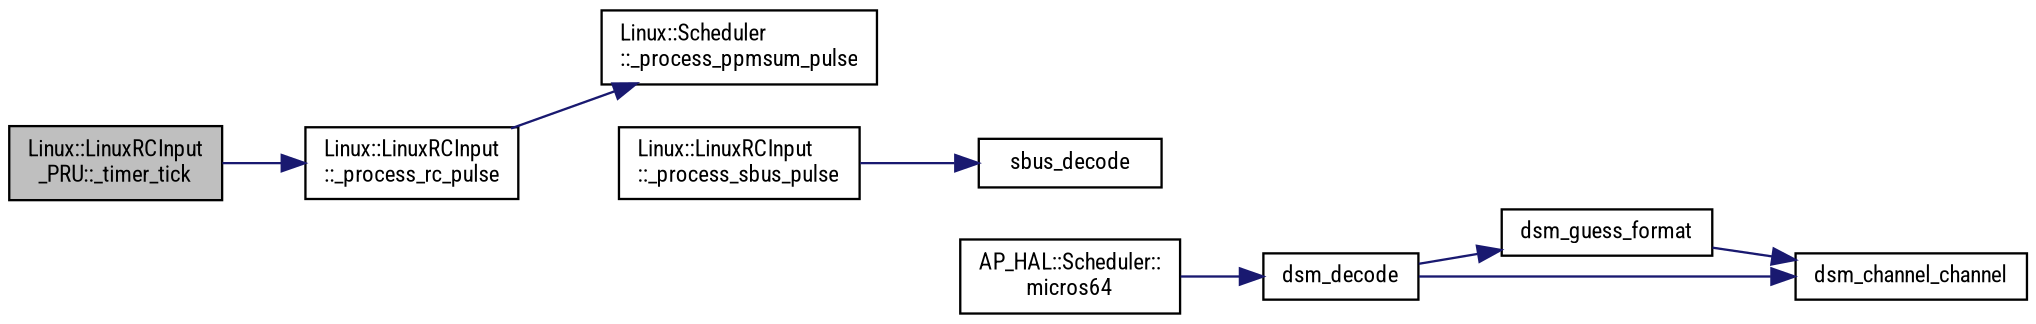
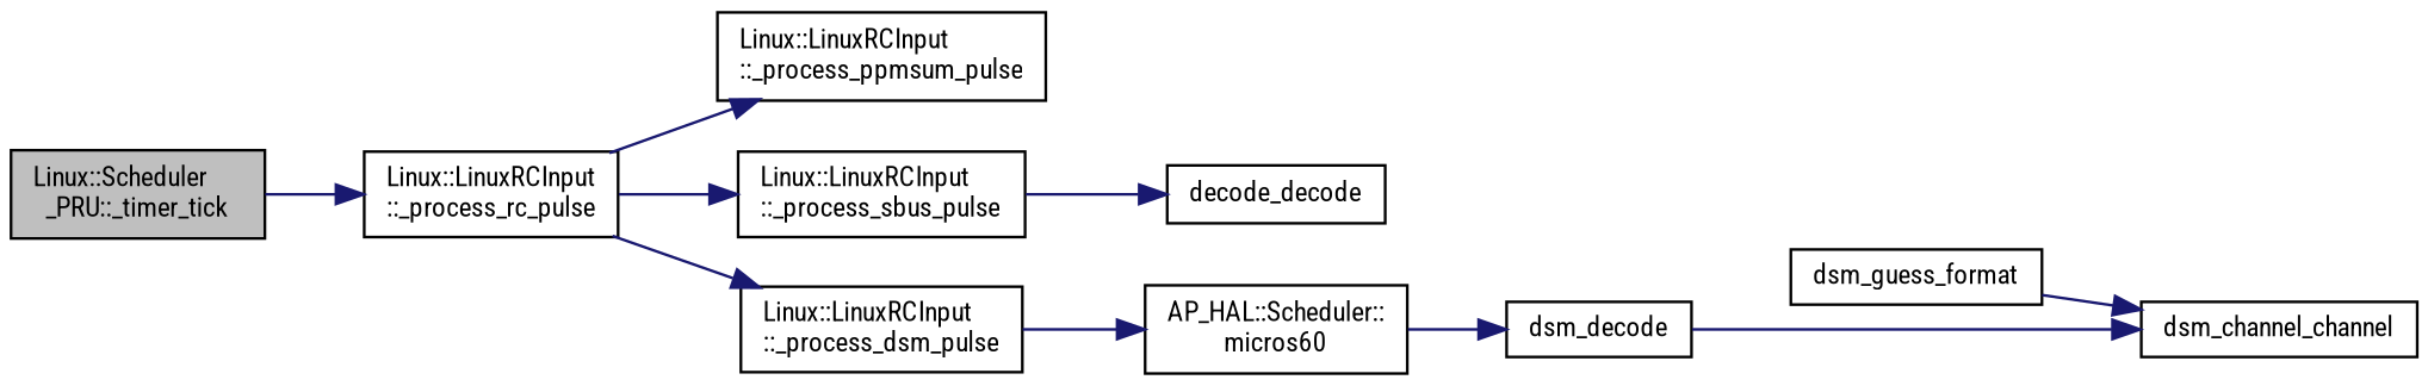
  digraph {
    fontname="Roboto Condensed"
    rankdir=LR
    node [color=black fillcolor=white fontname="Roboto Condensed" fontsize=10 shape=record style=filled]
    edge [color=midnightblue fontname="Roboto Condensed" fontsize=10 labelfontname=Helvetica labelfontsize=10 style=solid]
-   n1 [fillcolor=grey75 fontcolor=black height=0.2 label="Linux::LinuxRCInput\l_PRU::_timer_tick" width=0.4]
+   n1 [fillcolor=grey75 fontcolor=black height=0.2 label="Linux::Scheduler\l_PRU::_timer_tick" width=0.4]
    n2 [height=0.2 label="Linux::LinuxRCInput\l::_process_rc_pulse" width=0.4]
-   n3 [height=0.2 label="Linux::Scheduler\l::_process_ppmsum_pulse" width=0.4]
+   n3 [height=0.2 label="Linux::LinuxRCInput\l::_process_ppmsum_pulse" width=0.4]
    n4 [height=0.2 label="Linux::LinuxRCInput\l::_process_sbus_pulse" width=0.4]
-   n6 [height=0.2 label=sbus_decode width=0.4]
-   n7 [height=0.2 label="AP_HAL::Scheduler::\lmicros64" width=0.4]
+   n5 [height=0.2 label="Linux::LinuxRCInput\l::_process_dsm_pulse" width=0.4]
+   n6 [height=0.2 label=decode_decode width=0.4]
+   n7 [height=0.2 label="AP_HAL::Scheduler::\lmicros60" width=0.4]
    n8 [height=0.2 label=dsm_decode width=0.4]
    n9 [height=0.2 label=dsm_guess_format width=0.4]
    n10 [height=0.2 label=dsm_channel_channel width=0.4]
    n1 -> n2
    n2 -> n3
+   n2 -> n4
+   n2 -> n5
    n4 -> n6
+   n5 -> n7
    n7 -> n8
-   n8 -> n9
    n8 -> n10
    n9 -> n10
  }
